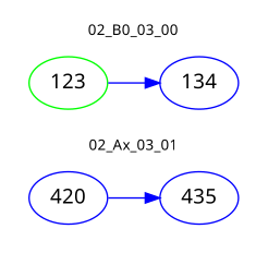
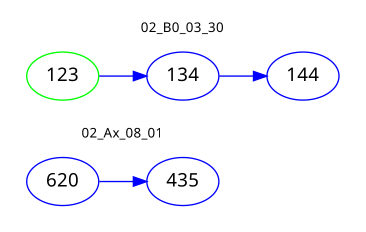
  digraph {
    fontname="Noto Sans"
    rankdir=LR
    node [color=blue fontname="Noto Sans"]
    edge [color=blue fontname="Noto Sans"]
-   n1 [label=420]
+   n1 [label=620]
    n2 [label=435]
    n3 [label=134]
    n4 [color=green label=123]
+   n5 [label=144]
    subgraph cluster_1 {
      color=white
      fontsize=10
-     label="02_Ax_03_01"
+     label="02_Ax_08_01"
      n1
      n2
    }
    subgraph cluster_2 {
      color=white
      fontsize=10
-     label="02_B0_03_00"
+     label="02_B0_03_30"
      n3
      n4
+     n5
    }
    n1 -> n2
+   n3 -> n5
    n4 -> n3
  }
